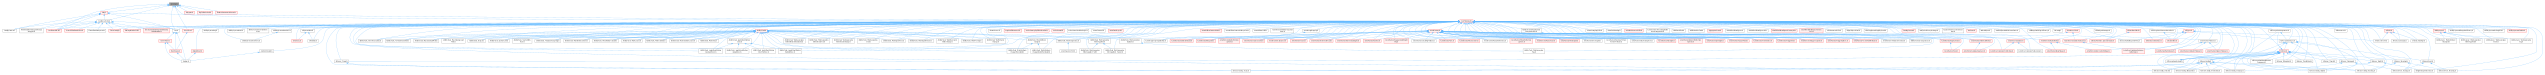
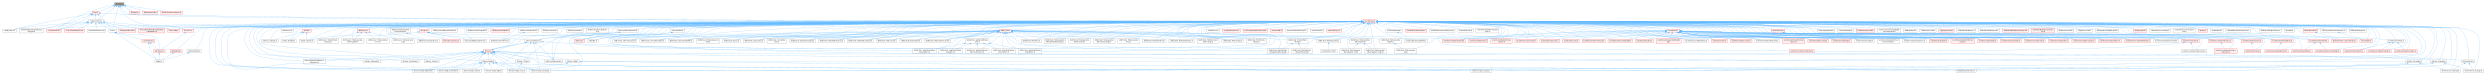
  digraph {
    fontname="Playfair Display"
    node [color=grey40 fillcolor=white fontname="Playfair Display" fontsize=10 shape=box style=filled]
    edge [color=steelblue1 dir=back fontname="Playfair Display" fontsize=10 labelfontname=Helvetica labelfontsize=10 style=solid]
    n1 [color=gray40 fillcolor=grey60 fontcolor=black height=0.2 label="Reverse.h" width=0.4]
    n2 [height=0.2 label="ConfigCacheIni.h" width=0.4]
    n3 [height=0.2 label="Core.h" width=0.4]
    n4 [color=red fillcolor="#FFF0F0" height=0.2 label="CoreSharedPCH.h" width=0.4]
    n5 [color=red fillcolor="#FFF0F0" height=0.2 label="CoreMinimal.h" width=0.4]
    n6 [color=red fillcolor="#FFF0F0" height=0.2 label="STreeView.h" width=0.4]
    n7 [color=red fillcolor="#FFF0F0" height=0.2 label="Map.h" width=0.4]
    n8 [color=red fillcolor="#FFF0F0" height=0.2 label="Polygon2.h" width=0.4]
    n9 [color=red fillcolor="#FFF0F0" height=0.2 label="RigVMNativized.h" width=0.4]
    n10 [color=red fillcolor="#FFF0F0" height=0.2 label="ShaderParameterMacros.h" width=0.4]
    n11 [height=0.2 label="ConfigContext.h" width=0.4]
    n12 [color=red fillcolor="#FFF0F0" height=0.2 label="EdGraphNodeUtils.h" width=0.4]
    n13 [color=red fillcolor="#FFF0F0" height=0.2 label="GenericPlatformDriver.h" width=0.4]
    n14 [height=0.2 label="IPlatformFileManagedStorage\lWrapper.h" width=0.4]
    n15 [color=red fillcolor="#FFF0F0" height=0.2 label="InternationalizationConditioning\lCommandlet.h" width=0.4]
    n16 [height=0.2 label="VirtualizationSystem.h" width=0.4]
    n17 [color=red fillcolor="#FFF0F0" height=0.2 label="VoiceConfig.h" width=0.4]
    n18 [color=red fillcolor="#FFF0F0" height=0.2 label="CoreUObject.h" width=0.4]
    n19 [height=0.2 label="Engine.h" width=0.4]
    n20 [color=red fillcolor="#FFF0F0" height=0.2 label="SlateBasics.h" width=0.4]
    n21 [height=0.2 label="AIAsyncTaskBlueprintProxy.h" width=0.4]
    n22 [height=0.2 label="AIBlueprintHelperLibrary.h" width=0.4]
    n23 [height=0.2 label="AIConfig.h" width=0.4]
    n24 [color=red fillcolor="#FFF0F0" height=0.2 label="AIController.h" width=0.4]
    n25 [color=red fillcolor="#FFF0F0" height=0.2 label="AIDataProvider.h" width=0.4]
    n26 [color=red fillcolor="#FFF0F0" height=0.2 label="AIDataProvider_QueryParams.h" width=0.4]
    n27 [height=0.2 label="AIHotSpotManager.h" width=0.4]
    n28 [height=0.2 label="AIModule.h" width=0.4]
    n29 [height=0.2 label="AIPerceptionComponent.h" width=0.4]
    n30 [height=0.2 label="AIPerceptionListenerInterface.h" width=0.4]
    n31 [height=0.2 label="AIPerceptionStimuliSource\lComponent.h" width=0.4]
    n32 [height=0.2 label="AIPerceptionSystem.h" width=0.4]
    n33 [height=0.2 label="AIPerceptionTypes.h" width=0.4]
    n34 [color=red fillcolor="#FFF0F0" height=0.2 label="AISense.h" width=0.4]
    n35 [height=0.2 label="AISenseConfig.h" width=0.4]
    n36 [height=0.2 label="AISenseConfig_Blueprint.h" width=0.4]
    n37 [height=0.2 label="AISenseConfig_Damage.h" width=0.4]
    n38 [height=0.2 label="AISenseConfig_Hearing.h" width=0.4]
    n39 [height=0.2 label="AISenseConfig_Prediction.h" width=0.4]
    n40 [height=0.2 label="AISenseConfig_Sight.h" width=0.4]
    n41 [height=0.2 label="AISenseConfig_Team.h" width=0.4]
    n42 [height=0.2 label="AISenseConfig_Touch.h" width=0.4]
    n43 [height=0.2 label="AISense_Blueprint.h" width=0.4]
    n44 [height=0.2 label="AISense_Damage.h" width=0.4]
    n45 [height=0.2 label="AISenseEvent_Damage.h" width=0.4]
    n46 [height=0.2 label="AISense_Hearing.h" width=0.4]
    n47 [height=0.2 label="AISenseEvent_Hearing.h" width=0.4]
    n48 [height=0.2 label="AISense_Prediction.h" width=0.4]
    n49 [height=0.2 label="AISense_Sight.h" width=0.4]
    n50 [height=0.2 label="AISightTargetInterface.h" width=0.4]
    n51 [height=0.2 label="AISense_Team.h" width=0.4]
    n52 [height=0.2 label="AISense_Touch.h" width=0.4]
    n53 [height=0.2 label="AISenseEvent.h" width=0.4]
    n54 [color=red fillcolor="#FFF0F0" height=0.2 label="AIResourceInterface.h" width=0.4]
    n55 [height=0.2 label="AIResources.h" width=0.4]
    n56 [color=red fillcolor="#FFF0F0" height=0.2 label="AISystem.h" width=0.4]
    n57 [height=0.2 label="AISystemBase.h" width=0.4]
    n58 [color=red fillcolor="#FFF0F0" height=0.2 label="AITask.h" width=0.4]
    n59 [height=0.2 label="AITask_LockLogic.h" width=0.4]
    n60 [height=0.2 label="AITask_MoveTo.h" width=0.4]
    n61 [height=0.2 label="AITask_RunEQS.h" width=0.4]
    n62 [color=red fillcolor="#FFF0F0" height=0.2 label="AITypes.h" width=0.4]
    n63 [color=red fillcolor="#FFF0F0" height=0.2 label="AbilityAsync.h" width=0.4]
    n64 [height=0.2 label="AbilityAsync_WaitAttribute\lChanged.h" width=0.4]
    n65 [height=0.2 label="AbilityAsync_WaitGameplay\lEffectApplied.h" width=0.4]
    n66 [height=0.2 label="AbilityAsync_WaitGameplay\lEvent.h" width=0.4]
    n67 [height=0.2 label="AbilityAsync_WaitGameplay\lTag.h" width=0.4]
    n68 [height=0.2 label="AbilitySystemBlueprintLibrary.h" width=0.4]
    n69 [height=0.2 label="AbilitySystemComponent.h" width=0.4]
    n70 [height=0.2 label="AbilitySystemDebugHUD.h" width=0.4]
    n71 [color=red fillcolor="#FFF0F0" height=0.2 label="AbilitySystemGlobals.h" width=0.4]
    n72 [height=0.2 label="AbilitySystemInterface.h" width=0.4]
    n73 [height=0.2 label="AbilitySystemTestPawn.h" width=0.4]
    n74 [height=0.2 label="AbilitySystemLog.h" width=0.4]
    n75 [height=0.2 label="AbilitySystemReplication\lProxyInterface.h" width=0.4]
    n76 [height=0.2 label="AbilitySystemStats.h" width=0.4]
    n77 [height=0.2 label="AbilitySystemTestAttribute\lSet.h" width=0.4]
    n78 [color=red fillcolor="#FFF0F0" height=0.2 label="AbilityTask.h" width=0.4]
    n79 [height=0.2 label="AbilityTask_ApplyRootMotion\lConstantForce.h" width=0.4]
    n80 [height=0.2 label="AbilityTask_ApplyRootMotion\lJumpForce.h" width=0.4]
+   n81 [height=0.2 label="AbilityTask_ApplyRootMotion\lMoveToActorForce.h" width=0.4]
    n82 [height=0.2 label="AbilityTask_ApplyRootMotion\lMoveToForce.h" width=0.4]
    n83 [height=0.2 label="AbilityTask_ApplyRootMotion\lRadialForce.h" width=0.4]
    n84 [height=0.2 label="AbilityTask_ApplyRootMotion\l_Base.h" width=0.4]
    n85 [height=0.2 label="AbilityTask_MoveToLocation.h" width=0.4]
    n86 [height=0.2 label="AbilityTask_NetworkSyncPoint.h" width=0.4]
    n87 [height=0.2 label="AbilityTask_PlayAnimAndWait.h" width=0.4]
    n88 [height=0.2 label="AbilityTask_PlayMontageAnd\lWait.h" width=0.4]
    n89 [height=0.2 label="AbilityTask_Repeat.h" width=0.4]
    n90 [height=0.2 label="AbilityTask_SpawnActor.h" width=0.4]
    n91 [height=0.2 label="AbilityTask_StartAbility\lState.h" width=0.4]
    n92 [height=0.2 label="AbilityTask_VisualizeTargeting.h" width=0.4]
    n93 [height=0.2 label="AbilityTask_WaitAbilityActivate.h" width=0.4]
    n94 [height=0.2 label="AbilityTask_WaitAbilityCommit.h" width=0.4]
    n95 [height=0.2 label="AbilityTask_WaitAttribute\lChange.h" width=0.4]
    n96 [height=0.2 label="AbilityTask_WaitAttribute\lChangeRatioThreshold.h" width=0.4]
    n97 [height=0.2 label="AbilityTask_WaitAttribute\lChangeThreshold.h" width=0.4]
    n98 [height=0.2 label="AbilityTask_WaitCancel.h" width=0.4]
    n99 [height=0.2 label="AbilityTask_WaitConfirm.h" width=0.4]
    n100 [height=0.2 label="AbilityTask_WaitConfirmCancel.h" width=0.4]
    n101 [height=0.2 label="AbilityTask_WaitDelay.h" width=0.4]
    n102 [height=0.2 label="AbilityTask_WaitGameplay\lEffectApplied.h" width=0.4]
    n103 [height=0.2 label="AbilityTask_WaitGameplay\lEffectApplied_Self.h" width=0.4]
    n104 [height=0.2 label="AbilityTask_WaitGameplay\lEffectApplied_Target.h" width=0.4]
    n105 [height=0.2 label="AbilityTask_WaitGameplay\lEffectBlockedImmunity.h" width=0.4]
    n106 [height=0.2 label="AbilityTask_WaitGameplay\lEffectRemoved.h" width=0.4]
    n107 [height=0.2 label="AbilityTask_WaitGameplay\lEffectStackChange.h" width=0.4]
    n108 [height=0.2 label="AbilityTask_WaitGameplay\lEvent.h" width=0.4]
    n109 [height=0.2 label="AbilityTask_WaitGameplay\lTagBase.h" width=0.4]
    n110 [height=0.2 label="AbilityTask_WaitGameplay\lTag.h" width=0.4]
    n111 [height=0.2 label="AbilityTask_WaitInputPress.h" width=0.4]
    n112 [height=0.2 label="AbilityTask_WaitInputRelease.h" width=0.4]
    n113 [height=0.2 label="AbilityTask_WaitMovement\lModeChange.h" width=0.4]
    n114 [height=0.2 label="AbilityTask_WaitOverlap.h" width=0.4]
    n115 [height=0.2 label="AbilityTask_WaitTargetData.h" width=0.4]
    n116 [height=0.2 label="AbilityTask_WaitVelocity\lChange.h" width=0.4]
    n117 [height=0.2 label="AboutScreen.h" width=0.4]
    n118 [color=red fillcolor="#FFF0F0" height=0.2 label="AcquiredResources.h" width=0.4]
    n119 [color=red fillcolor="#FFF0F0" height=0.2 label="ActiveGameplayEffectIterator.h" width=0.4]
    n120 [color=red fillcolor="#FFF0F0" height=0.2 label="ActiveSound.h" width=0.4]
    n121 [height=0.2 label="ActiveStateMachineScope.h" width=0.4]
    n122 [height=0.2 label="ActorChannel.h" width=0.4]
    n123 [color=red fillcolor="#FFF0F0" height=0.2 label="ActorDataLayer.h" width=0.4]
    n124 [color=red fillcolor="#FFF0F0" height=0.2 label="ActorDescContainer.h" width=0.4]
    n125 [color=red fillcolor="#FFF0F0" height=0.2 label="ActorDescContainerCollection.h" width=0.4]
    n126 [height=0.2 label="ActorDescContainerSubsystem.h" width=0.4]
    n127 [color=red fillcolor="#FFF0F0" height=0.2 label="ActorDescContainerInstance.h" width=0.4]
    n128 [color=red fillcolor="#FFF0F0" height=0.2 label="ActorDescContainerInstance\lCollection.h" width=0.4]
    n129 [color=red fillcolor="#FFF0F0" height=0.2 label="ActorDescList.h" width=0.4]
    n130 [height=0.2 label="ActorDragDropGraphEdOp.h" width=0.4]
    n131 [height=0.2 label="ActorDragDropOp.h" width=0.4]
    n132 [color=red fillcolor="#FFF0F0" height=0.2 label="ActorEditorContextState.h" width=0.4]
    n133 [height=0.2 label="ActorEditorContextSubsystem.h" width=0.4]
    n134 [height=0.2 label="ActorEditorUtils.h" width=0.4]
    n135 [height=0.2 label="ActorElementEditorCopyAnd\lPaste.h" width=0.4]
    n136 [color=red fillcolor="#FFF0F0" height=0.2 label="ActorFactory.h" width=0.4]
    n137 [color=red fillcolor="#FFF0F0" height=0.2 label="ActorFactoryAmbientSound.h" width=0.4]
    n138 [color=red fillcolor="#FFF0F0" height=0.2 label="ActorFactoryBlueprint.h" width=0.4]
    n139 [color=red fillcolor="#FFF0F0" height=0.2 label="ActorFactoryBoxReflection\lCapture.h" width=0.4]
    n140 [color=red fillcolor="#FFF0F0" height=0.2 label="ActorFactoryCameraActor.h" width=0.4]
    n141 [color=red fillcolor="#FFF0F0" height=0.2 label="ActorFactoryCharacter.h" width=0.4]
    n142 [color=red fillcolor="#FFF0F0" height=0.2 label="ActorFactoryClass.h" width=0.4]
    n143 [color=red fillcolor="#FFF0F0" height=0.2 label="ActorFactoryDeferredDecal.h" width=0.4]
    n144 [color=red fillcolor="#FFF0F0" height=0.2 label="ActorFactoryDirectionalLight.h" width=0.4]
    n145 [color=red fillcolor="#FFF0F0" height=0.2 label="ActorFactoryEmitter.h" width=0.4]
    n146 [color=red fillcolor="#FFF0F0" height=0.2 label="ActorFactoryEmptyActor.h" width=0.4]
    n147 [color=red fillcolor="#FFF0F0" height=0.2 label="ActorFactoryPawn.h" width=0.4]
    n148 [color=red fillcolor="#FFF0F0" height=0.2 label="ActorFactoryExponentialHeight\lFog.h" width=0.4]
    n149 [height=0.2 label="ActorFactoryLocalFogVolume.h" width=0.4]
    n150 [color=red fillcolor="#FFF0F0" height=0.2 label="ActorFactoryNote.h" width=0.4]
    n151 [color=red fillcolor="#FFF0F0" height=0.2 label="ActorFactoryPhysicsAsset.h" width=0.4]
    n152 [height=0.2 label="ActorFactoryPlanarReflection.h" width=0.4]
    n153 [color=red fillcolor="#FFF0F0" height=0.2 label="ActorFactoryPlaneReflection\lCapture.h" width=0.4]
    n154 [color=red fillcolor="#FFF0F0" height=0.2 label="ActorFactoryPlayerStart.h" width=0.4]
    n155 [color=red fillcolor="#FFF0F0" height=0.2 label="ActorFactoryPointLight.h" width=0.4]
    n156 [height=0.2 label="ActorFactoryRectLight.h" width=0.4]
    n157 [height=0.2 label="ActorFactoryRuntimeVirtual\lTextureVolume.h" width=0.4]
    n158 [color=red fillcolor="#FFF0F0" height=0.2 label="ActorFactorySkeletalMesh.h" width=0.4]
    n159 [color=red fillcolor="#FFF0F0" height=0.2 label="ActorFactoryAnimationAsset.h" width=0.4]
    n160 [height=0.2 label="ActorFactorySkyAtmosphere.h" width=0.4]
    n161 [color=red fillcolor="#FFF0F0" height=0.2 label="ActorFactorySkyLight.h" width=0.4]
    n162 [color=red fillcolor="#FFF0F0" height=0.2 label="ActorFactorySphereReflection\lCapture.h" width=0.4]
    n163 [color=red fillcolor="#FFF0F0" height=0.2 label="ActorFactorySpotLight.h" width=0.4]
    n164 [color=red fillcolor="#FFF0F0" height=0.2 label="ActorFactoryStaticMesh.h" width=0.4]
    n165 [color=red fillcolor="#FFF0F0" height=0.2 label="ActorFactoryBasicShape.h" width=0.4]
    n166 [color=red fillcolor="#FFF0F0" height=0.2 label="ActorFactoryInteractiveFoliage.h" width=0.4]
    n167 [color=red fillcolor="#FFF0F0" height=0.2 label="ActorFactoryTargetPoint.h" width=0.4]
    n168 [color=red fillcolor="#FFF0F0" height=0.2 label="ActorFactoryTextRender.h" width=0.4]
    n169 [color=red fillcolor="#FFF0F0" height=0.2 label="ActorFactoryTriggerBox.h" width=0.4]
    n170 [color=red fillcolor="#FFF0F0" height=0.2 label="ActorFactoryTriggerCapsule.h" width=0.4]
    n171 [color=red fillcolor="#FFF0F0" height=0.2 label="ActorFactoryTriggerSphere.h" width=0.4]
    n172 [color=red fillcolor="#FFF0F0" height=0.2 label="ActorFactoryVectorFieldVolume.h" width=0.4]
    n173 [height=0.2 label="ActorFactoryVolume.h" width=0.4]
    n174 [color=red fillcolor="#FFF0F0" height=0.2 label="ActorFactoryBoxVolume.h" width=0.4]
    n175 [color=red fillcolor="#FFF0F0" height=0.2 label="ActorFactoryCylinderVolume.h" width=0.4]
    n176 [color=red fillcolor="#FFF0F0" height=0.2 label="ActorFactorySphereVolume.h" width=0.4]
    n177 [height=0.2 label="ActorFactoryVolumetricCloud.h" width=0.4]
    n178 [height=0.2 label="ActorGroupingUtils.h" width=0.4]
    n179 [height=0.2 label="ActorPositioning.h" width=0.4]
    n180 [color=red fillcolor="#FFF0F0" height=0.2 label="ActorReferencesUtils.h" width=0.4]
    n181 [height=0.2 label="ActorTextureStreamingBuild\lDataComponent.h" width=0.4]
    n182 [height=0.2 label="AddPatchTool.h" width=0.4]
    n183 [height=0.2 label="AddPrimitiveTool.h" width=0.4]
    n184 [color=red fillcolor="#FFF0F0" height=0.2 label="AggregateGeom.h" width=0.4]
    n185 [height=0.2 label="AimOffsetBlendSpace.h" width=0.4]
    n186 [height=0.2 label="AimOffsetBlendSpace1D.h" width=0.4]
    n187 [color=red fillcolor="#FFF0F0" height=0.2 label="AimOffsetBlendSpaceFactory1D.h" width=0.4]
    n188 [color=red fillcolor="#FFF0F0" height=0.2 label="AimOffsetBlendSpaceFactory\lNew.h" width=0.4]
    n189 [height=0.2 label="AirMovementUtils.h" width=0.4]
    n190 [height=0.2 label="AlignObjectsTool.h" width=0.4]
    n191 [height=0.2 label="AllocLogRecordingPlayback.h" width=0.4]
    n192 [color=red fillcolor="#FFF0F0" height=0.2 label="AlphaBlend.h" width=0.4]
    n193 [height=0.2 label="AmbientSound.h" width=0.4]
    n194 [color=red fillcolor="#FFF0F0" height=0.2 label="AnalogCursor.h" width=0.4]
    n195 [height=0.2 label="AnalyticsPrivacySettings.h" width=0.4]
    n196 [height=0.2 label="AnalyzeReferencedContent\lStat.h" width=0.4]
    n197 [color=red fillcolor="#FFF0F0" height=0.2 label="Anchors.h" width=0.4]
    n198 [height=0.2 label="AndroidJava.h" width=0.4]
    n199 [height=0.2 label="AndroidJavaMediaFrameData.h" width=0.4]
    n200 [height=0.2 label="ActorExporterT3D.h" width=0.4]
    n1 -> n2
    n1 -> n3
    n1 -> n4
    n1 -> n5
    n1 -> n6
    n1 -> n7
    n1 -> n8
    n1 -> n9
    n1 -> n10
    n2 -> n3
    n2 -> n4
    n2 -> n11
    n2 -> n12
    n2 -> n13
    n2 -> n14
    n2 -> n15
    n2 -> n16
    n2 -> n17
    n3 -> n18
    n3 -> n19
    n3 -> n20
    n5 -> n3
    n5 -> n4
    n5 -> n6
    n5 -> n12
    n5 -> n15
    n5 -> n17
    n5 -> n21
    n5 -> n22
    n5 -> n23
    n5 -> n24
    n5 -> n25
    n5 -> n26
    n5 -> n27
    n5 -> n28
    n5 -> n29
    n5 -> n30
    n5 -> n31
    n5 -> n32
    n5 -> n33
    n5 -> n34
    n5 -> n35
    n5 -> n36
    n5 -> n37
    n5 -> n38
    n5 -> n39
    n5 -> n40
    n5 -> n41
    n5 -> n42
    n5 -> n43
    n5 -> n44
    n5 -> n45
    n5 -> n46
    n5 -> n47
    n5 -> n48
    n5 -> n49
    n5 -> n50
    n5 -> n51
    n5 -> n52
    n5 -> n53
    n5 -> n54
    n5 -> n55
    n5 -> n56
    n5 -> n57
    n5 -> n58
    n5 -> n59
    n5 -> n60
    n5 -> n61
    n5 -> n62
    n5 -> n63
    n5 -> n64
    n5 -> n65
    n5 -> n66
    n5 -> n67
    n5 -> n68
    n5 -> n69
    n5 -> n70
    n5 -> n71
    n5 -> n72
    n5 -> n73
    n5 -> n74
    n5 -> n75
    n5 -> n76
    n5 -> n77
    n5 -> n78
    n5 -> n79
    n5 -> n80
+   n5 -> n81
    n5 -> n82
    n5 -> n83
    n5 -> n84
    n5 -> n85
    n5 -> n86
    n5 -> n87
    n5 -> n88
    n5 -> n89
    n5 -> n90
    n5 -> n91
    n5 -> n92
    n5 -> n93
    n5 -> n94
    n5 -> n95
    n5 -> n96
    n5 -> n97
    n5 -> n98
    n5 -> n99
    n5 -> n100
    n5 -> n101
    n5 -> n102
    n5 -> n103
    n5 -> n104
    n5 -> n105
    n5 -> n106
    n5 -> n107
    n5 -> n108
    n5 -> n109
    n5 -> n110
    n5 -> n111
    n5 -> n112
    n5 -> n113
    n5 -> n114
    n5 -> n115
    n5 -> n116
    n5 -> n117
    n5 -> n118
    n5 -> n119
    n5 -> n120
    n5 -> n121
    n5 -> n122
    n5 -> n123
    n5 -> n124
    n5 -> n125
    n5 -> n126
    n5 -> n127
    n5 -> n128
    n5 -> n129
    n5 -> n130
    n5 -> n131
    n5 -> n132
    n5 -> n133
    n5 -> n134
    n5 -> n135
    n5 -> n136
    n5 -> n137
    n5 -> n138
    n5 -> n139
    n5 -> n140
    n5 -> n141
    n5 -> n142
    n5 -> n143
    n5 -> n144
    n5 -> n145
    n5 -> n146
    n5 -> n147
    n5 -> n148
    n5 -> n149
    n5 -> n150
    n5 -> n151
    n5 -> n152
    n5 -> n153
    n5 -> n154
    n5 -> n155
    n5 -> n156
    n5 -> n157
    n5 -> n158
    n5 -> n159
    n5 -> n160
    n5 -> n161
    n5 -> n162
    n5 -> n163
    n5 -> n164
    n5 -> n165
    n5 -> n166
    n5 -> n167
    n5 -> n168
    n5 -> n169
    n5 -> n170
    n5 -> n171
    n5 -> n172
    n5 -> n173
    n5 -> n174
    n5 -> n175
    n5 -> n176
    n5 -> n177
    n5 -> n178
    n5 -> n179
    n5 -> n180
    n5 -> n181
    n5 -> n182
    n5 -> n183
    n5 -> n184
    n5 -> n185
    n5 -> n186
    n5 -> n187
    n5 -> n188
    n5 -> n189
    n5 -> n190
    n5 -> n191
    n5 -> n192
    n5 -> n193
    n5 -> n194
    n5 -> n195
    n5 -> n196
    n5 -> n197
    n5 -> n198
    n5 -> n199
    n6 -> n20
    n7 -> n2
    n7 -> n3
    n7 -> n4
    n7 -> n5
    n7 -> n11
    n7 -> n14
    n18 -> n19
    n18 -> n20
    n20 -> n19
    n25 -> n26
    n29 -> n33
    n30 -> n24
    n32 -> n29
    n33 -> n32
    n33 -> n34
    n33 -> n35
    n33 -> n38
    n33 -> n40
    n33 -> n53
    n34 -> n29
    n34 -> n31
    n34 -> n32
    n34 -> n35
    n34 -> n36
    n34 -> n37
    n34 -> n38
    n34 -> n39
    n34 -> n40
    n34 -> n41
    n34 -> n42
    n34 -> n43
    n34 -> n44
    n34 -> n46
    n34 -> n48
    n34 -> n49
    n34 -> n51
    n34 -> n52
    n35 -> n36
    n35 -> n37
    n35 -> n38
    n35 -> n39
    n35 -> n40
    n35 -> n41
    n35 -> n42
    n44 -> n37
    n44 -> n45
    n46 -> n38
    n46 -> n47
    n49 -> n40
    n49 -> n50
    n51 -> n41
    n53 -> n45
    n53 -> n47
    n57 -> n28
    n57 -> n56
    n58 -> n59
    n58 -> n60
    n58 -> n61
    n62 -> n21
    n62 -> n24
    n62 -> n33
    n62 -> n54
    n62 -> n60
    n63 -> n64
    n63 -> n65
    n63 -> n66
    n63 -> n67
    n72 -> n73
    n75 -> n69
    n78 -> n79
    n78 -> n80
+   n78 -> n81
    n78 -> n82
    n78 -> n83
    n78 -> n84
    n78 -> n85
    n78 -> n86
    n78 -> n87
    n78 -> n88
    n78 -> n89
    n78 -> n90
    n78 -> n91
    n78 -> n92
    n78 -> n93
    n78 -> n94
    n78 -> n95
    n78 -> n96
    n78 -> n97
    n78 -> n98
    n78 -> n99
    n78 -> n100
    n78 -> n101
    n78 -> n102
    n78 -> n105
    n78 -> n106
    n78 -> n107
    n78 -> n108
    n78 -> n109
    n78 -> n111
    n78 -> n112
    n78 -> n113
    n78 -> n114
    n78 -> n115
    n78 -> n116
    n84 -> n79
    n84 -> n80
+   n84 -> n81
    n84 -> n82
    n84 -> n83
    n95 -> n96
    n95 -> n97
    n102 -> n103
    n102 -> n104
    n109 -> n110
    n115 -> n200
    n124 -> n125
    n124 -> n126
    n127 -> n128
    n129 -> n124
    n129 -> n127
    n131 -> n130
    n136 -> n137
    n136 -> n138
    n136 -> n139
    n136 -> n140
    n136 -> n141
    n136 -> n142
    n136 -> n143
    n136 -> n144
    n136 -> n145
    n136 -> n146
    n136 -> n148
    n136 -> n149
    n136 -> n150
    n136 -> n151
    n136 -> n152
    n136 -> n153
    n136 -> n154
    n136 -> n155
    n136 -> n156
    n136 -> n157
    n136 -> n158
    n136 -> n160
    n136 -> n161
    n136 -> n162
    n136 -> n163
    n136 -> n164
    n136 -> n167
    n136 -> n168
    n136 -> n169
    n136 -> n170
    n136 -> n171
    n136 -> n172
    n136 -> n173
    n136 -> n177
    n146 -> n147
    n158 -> n159
    n164 -> n165
    n164 -> n166
    n173 -> n174
    n173 -> n175
    n173 -> n176
    n192 -> n19
    n193 -> n19
  }
